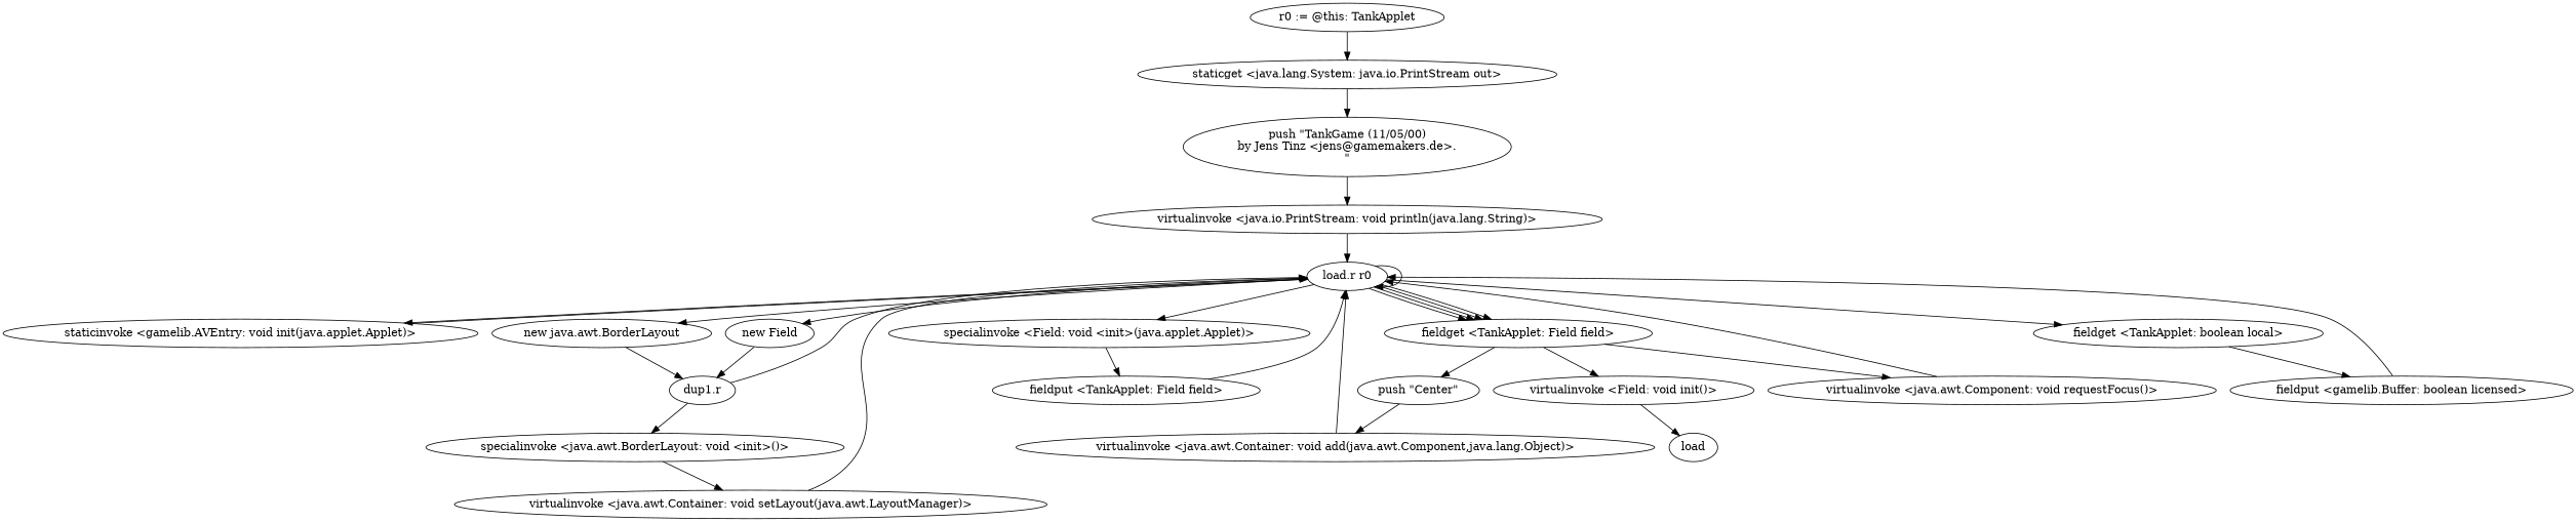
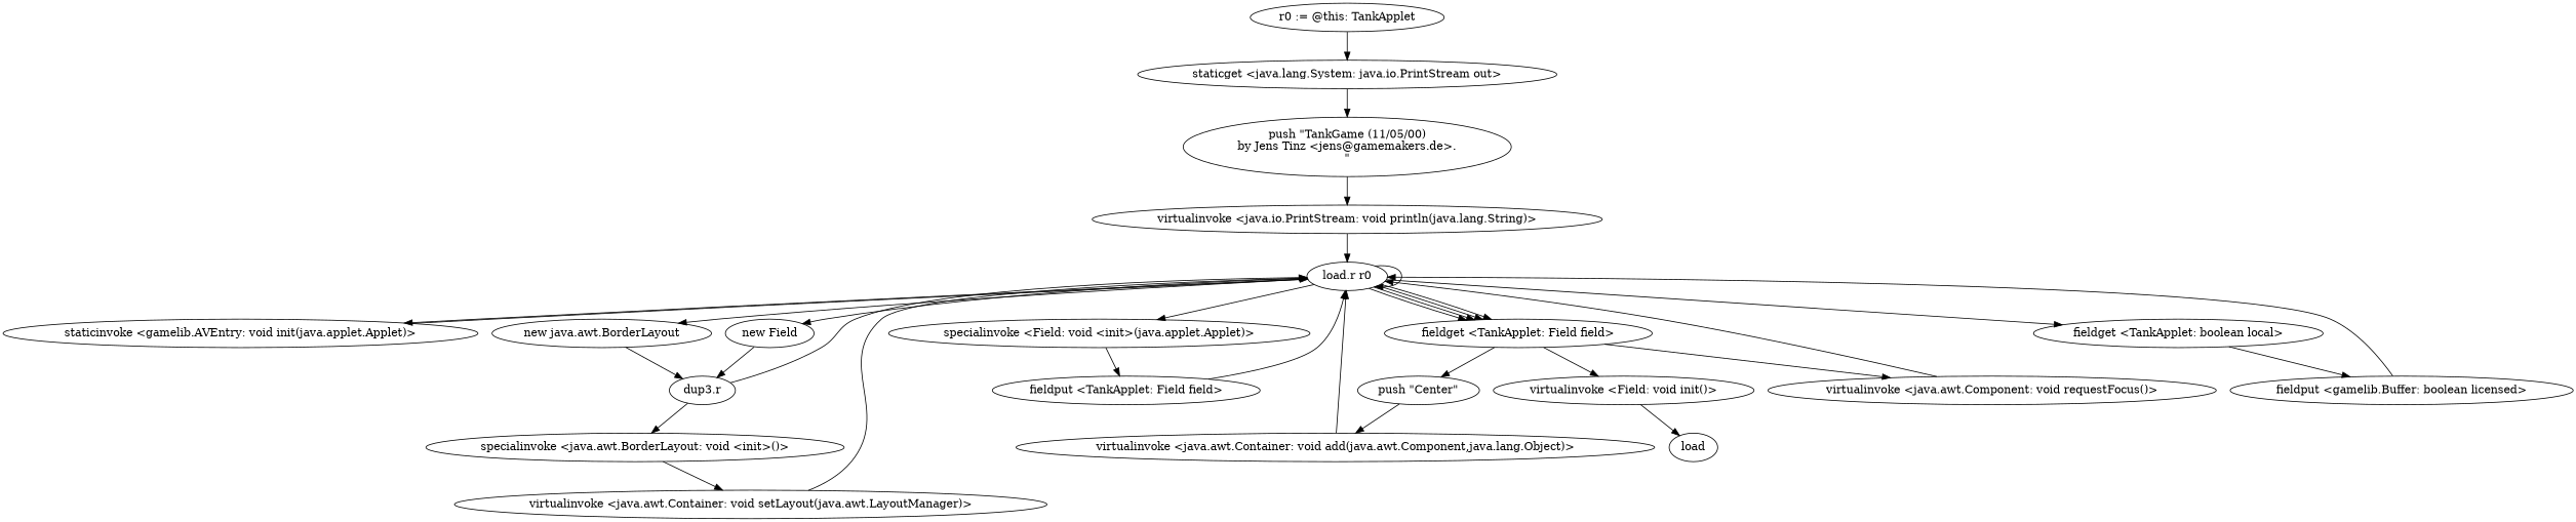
  digraph {
    "r0 := @this: TankApplet"
    "staticget <java.lang.System: java.io.PrintStream out>"
    "push \"TankGame (11/05/00)\nby Jens Tinz <jens@gamemakers.de>.\n\""
    "virtualinvoke <java.io.PrintStream: void println(java.lang.String)>"
    "load.r r0"
    "staticinvoke <gamelib.AVEntry: void init(java.applet.Applet)>"
    "new java.awt.BorderLayout"
    "new Field"
    "specialinvoke <Field: void <init>(java.applet.Applet)>"
    "fieldget <TankApplet: Field field>"
    "fieldget <TankApplet: boolean local>"
-   "dup1.r"
+   "dup1.r" [label="dup3.r"]
    "fieldput <TankApplet: Field field>"
    "push \"Center\""
    "virtualinvoke <java.awt.Component: void requestFocus()>"
    "virtualinvoke <Field: void init()>"
    "fieldput <gamelib.Buffer: boolean licensed>"
    "specialinvoke <java.awt.BorderLayout: void <init>()>"
    "virtualinvoke <java.awt.Container: void setLayout(java.awt.LayoutManager)>"
    "virtualinvoke <java.awt.Container: void add(java.awt.Component,java.lang.Object)>"
    n21 [label=load]
    "r0 := @this: TankApplet" -> "staticget <java.lang.System: java.io.PrintStream out>"
    "staticget <java.lang.System: java.io.PrintStream out>" -> "push \"TankGame (11/05/00)\nby Jens Tinz <jens@gamemakers.de>.\n\""
    "push \"TankGame (11/05/00)\nby Jens Tinz <jens@gamemakers.de>.\n\"" -> "virtualinvoke <java.io.PrintStream: void println(java.lang.String)>"
    "virtualinvoke <java.io.PrintStream: void println(java.lang.String)>" -> "load.r r0"
    "load.r r0" -> "load.r r0"
    "load.r r0" -> "staticinvoke <gamelib.AVEntry: void init(java.applet.Applet)>"
    "load.r r0" -> "new java.awt.BorderLayout"
    "load.r r0" -> "new Field"
    "load.r r0" -> "specialinvoke <Field: void <init>(java.applet.Applet)>"
    "load.r r0" -> "fieldget <TankApplet: Field field>"
    "load.r r0" -> "fieldget <TankApplet: Field field>"
    "load.r r0" -> "fieldget <TankApplet: Field field>"
    "load.r r0" -> "fieldget <TankApplet: Field field>"
    "load.r r0" -> "fieldget <TankApplet: boolean local>"
    "staticinvoke <gamelib.AVEntry: void init(java.applet.Applet)>" -> "load.r r0"
    "new java.awt.BorderLayout" -> "dup1.r"
    "new Field" -> "dup1.r"
    "specialinvoke <Field: void <init>(java.applet.Applet)>" -> "fieldput <TankApplet: Field field>"
    "fieldget <TankApplet: Field field>" -> "push \"Center\""
    "fieldget <TankApplet: Field field>" -> "virtualinvoke <java.awt.Component: void requestFocus()>"
    "fieldget <TankApplet: Field field>" -> "virtualinvoke <Field: void init()>"
    "fieldget <TankApplet: boolean local>" -> "fieldput <gamelib.Buffer: boolean licensed>"
    "dup1.r" -> "load.r r0"
    "dup1.r" -> "specialinvoke <java.awt.BorderLayout: void <init>()>"
    "fieldput <TankApplet: Field field>" -> "load.r r0"
    "push \"Center\"" -> "virtualinvoke <java.awt.Container: void add(java.awt.Component,java.lang.Object)>"
    "virtualinvoke <java.awt.Component: void requestFocus()>" -> "load.r r0"
    "virtualinvoke <Field: void init()>" -> n21
    "fieldput <gamelib.Buffer: boolean licensed>" -> "load.r r0"
    "specialinvoke <java.awt.BorderLayout: void <init>()>" -> "virtualinvoke <java.awt.Container: void setLayout(java.awt.LayoutManager)>"
    "virtualinvoke <java.awt.Container: void setLayout(java.awt.LayoutManager)>" -> "load.r r0"
    "virtualinvoke <java.awt.Container: void add(java.awt.Component,java.lang.Object)>" -> "load.r r0"
  }
